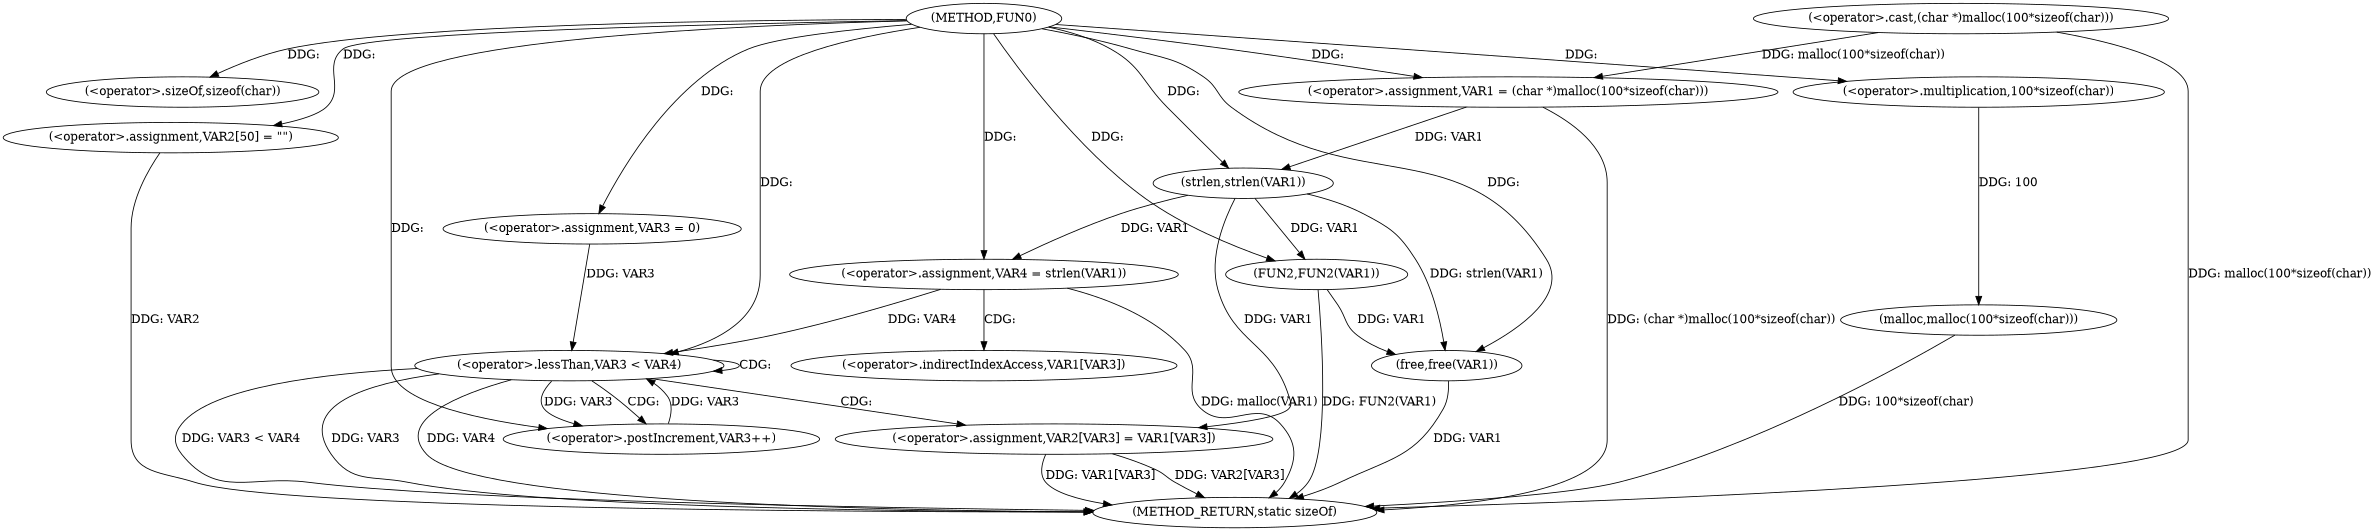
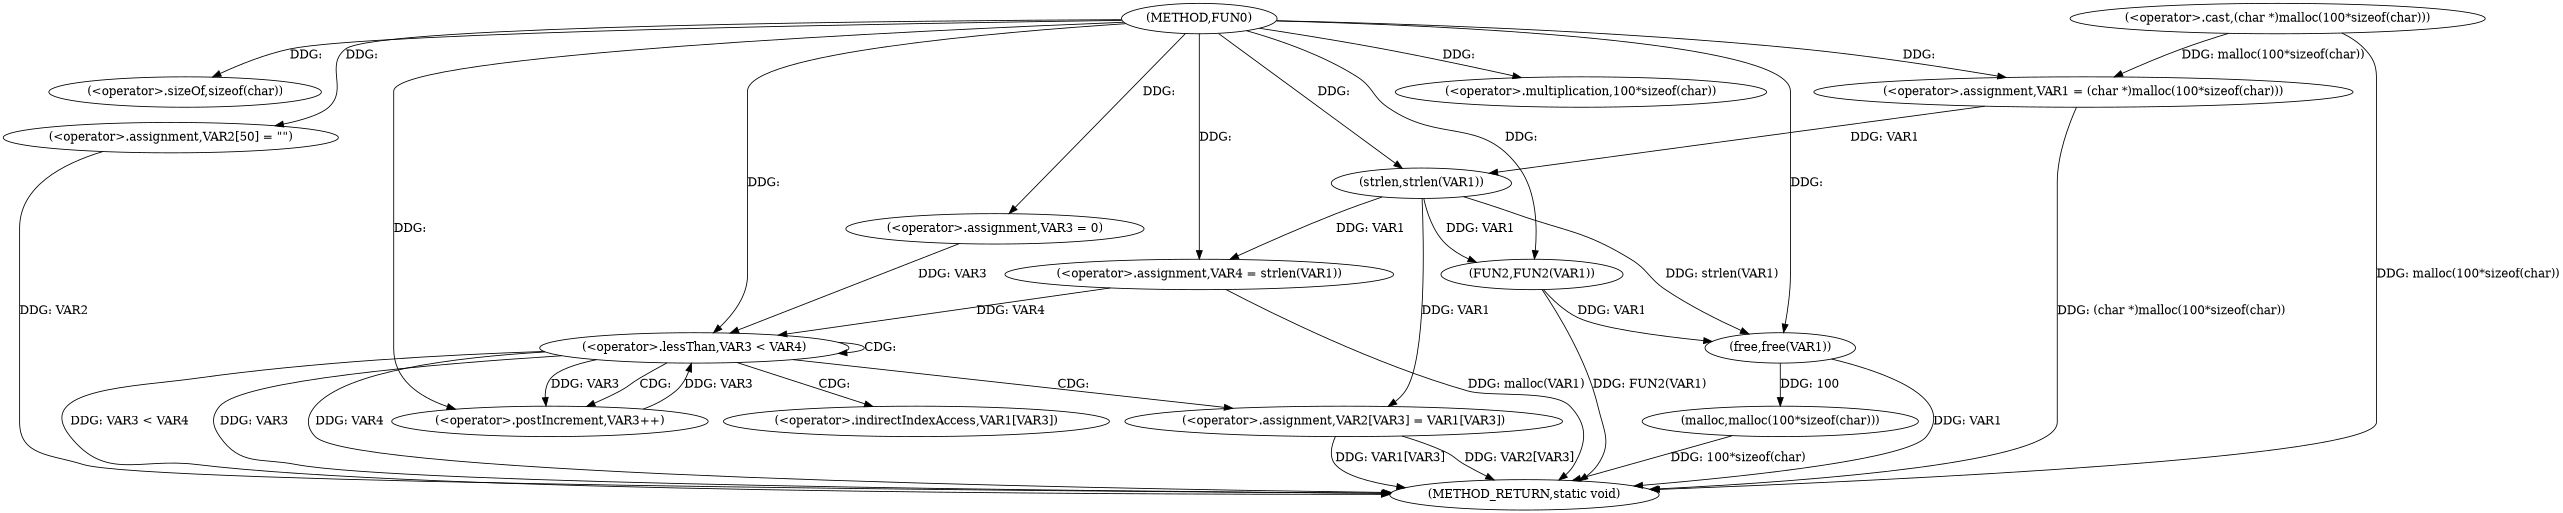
  digraph {
    n1 [label="(METHOD,FUN0)"]
    n2 [label="(<operator>.assignment,VAR1 = (char *)malloc(100*sizeof(char)))"]
    n3 [label="(<operator>.multiplication,100*sizeof(char))"]
    n4 [label="(<operator>.sizeOf,sizeof(char))"]
    n5 [label="(<operator>.assignment,VAR2[50] = \"\")"]
    n6 [label="(<operator>.assignment,VAR4 = strlen(VAR1))"]
    n7 [label="(strlen,strlen(VAR1))"]
    n8 [label="(<operator>.assignment,VAR3 = 0)"]
    n9 [label="(<operator>.lessThan,VAR3 < VAR4)"]
    n10 [label="(<operator>.postIncrement,VAR3++)"]
    n11 [label="(FUN2,FUN2(VAR1))"]
    n12 [label="(free,free(VAR1))"]
-   n13 [label="(METHOD_RETURN,static sizeOf)"]
+   n13 [label="(METHOD_RETURN,static void)"]
    n14 [label="(malloc,malloc(100*sizeof(char)))"]
    n15 [label="(<operator>.assignment,VAR2[VAR3] = VAR1[VAR3])"]
    n16 [label="(<operator>.indirectIndexAccess,VAR1[VAR3])"]
    n17 [label="(<operator>.cast,(char *)malloc(100*sizeof(char)))"]
    n1 -> n2 [label="DDG: "]
    n1 -> n3 [label="DDG: "]
    n1 -> n4 [label="DDG: "]
    n1 -> n5 [label="DDG: "]
    n1 -> n6 [label="DDG: "]
    n1 -> n7 [label="DDG: "]
    n1 -> n8 [label="DDG: "]
    n1 -> n9 [label="DDG: "]
    n1 -> n10 [label="DDG: "]
    n1 -> n11 [label="DDG: "]
    n1 -> n12 [label="DDG: "]
    n2 -> n7 [label="DDG: VAR1"]
    n2 -> n13 [label="DDG: (char *)malloc(100*sizeof(char))"]
-   n3 -> n14 [label="DDG: 100"]
+   n12 -> n14 [label="DDG: 100"]
    n5 -> n13 [label="DDG: VAR2"]
    n6 -> n9 [label="DDG: VAR4"]
    n6 -> n13 [label="DDG: malloc(VAR1)"]
    n7 -> n6 [label="DDG: VAR1"]
    n7 -> n11 [label="DDG: VAR1"]
    n7 -> n12 [label="DDG: strlen(VAR1)"]
    n7 -> n15 [label="DDG: VAR1"]
    n8 -> n9 [label="DDG: VAR3"]
    n9 -> n9 [label="CDG: "]
    n9 -> n10 [label="DDG: VAR3"]
    n9 -> n10 [label="CDG: "]
    n9 -> n13 [label="DDG: VAR3 < VAR4"]
    n9 -> n13 [label="DDG: VAR3"]
    n9 -> n13 [label="DDG: VAR4"]
    n9 -> n15 [label="CDG: "]
-   n6 -> n16 [label="CDG: "]
+   n9 -> n16 [label="CDG: "]
    n10 -> n9 [label="DDG: VAR3"]
    n11 -> n12 [label="DDG: VAR1"]
    n11 -> n13 [label="DDG: FUN2(VAR1)"]
    n12 -> n13 [label="DDG: VAR1"]
    n14 -> n13 [label="DDG: 100*sizeof(char)"]
    n15 -> n13 [label="DDG: VAR1[VAR3]"]
    n15 -> n13 [label="DDG: VAR2[VAR3]"]
    n17 -> n2 [label="DDG: malloc(100*sizeof(char))"]
    n17 -> n13 [label="DDG: malloc(100*sizeof(char))"]
  }
